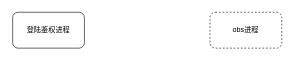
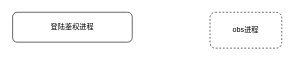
  <mxCell id="0" />
  <mxCell id="1" parent="0" />
- <mxCell id="2" value="登陆鉴权进程" style="rounded=1;whiteSpace=wrap;html=1;" vertex="1" parent="1"><mxGeometry x="20" y="20" width="120" height="60" as="geometry" /></mxCell>
+ <mxCell id="2" value="登陆鉴权进程" style="rounded=1;whiteSpace=wrap;html=1;" vertex="1" parent="1"><mxGeometry x="20" y="20" width="200" height="50" as="geometry" /></mxCell>
  <mxCell id="3" value="obs进程" style="rounded=1;whiteSpace=wrap;html=1;dashed=1;" vertex="1" parent="1"><mxGeometry x="350" y="20" width="120" height="60" as="geometry" /></mxCell>
